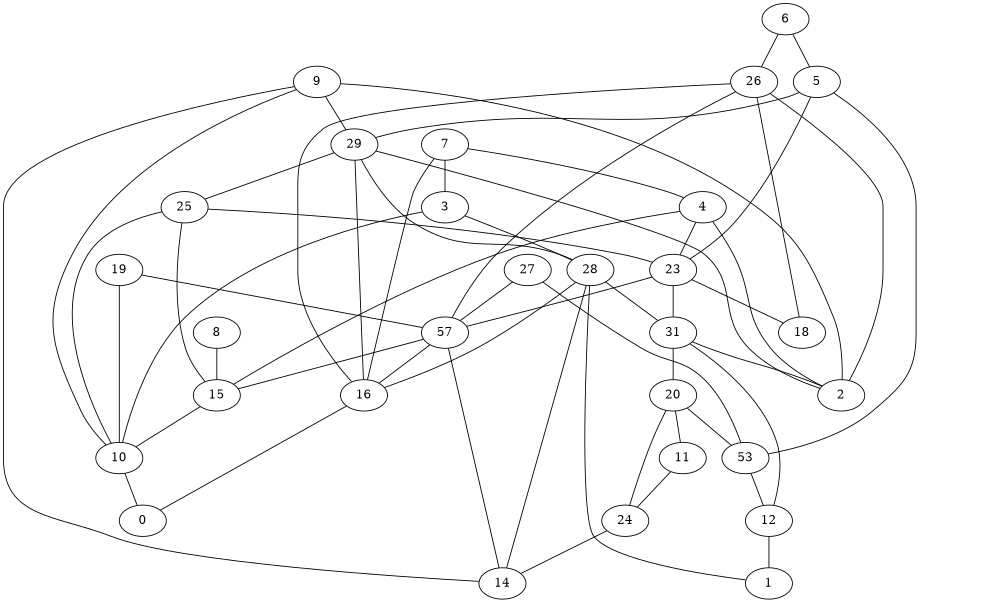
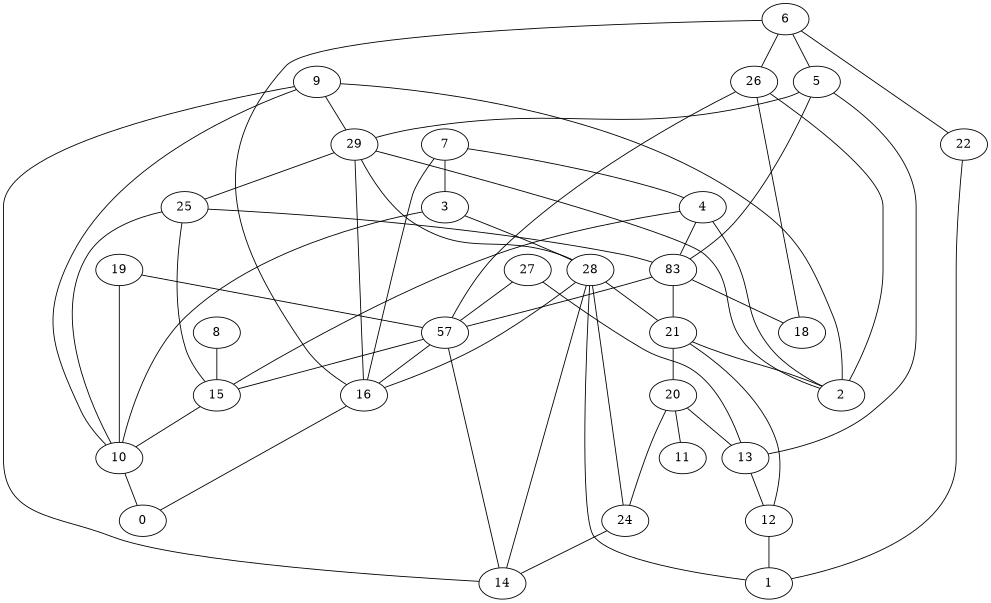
  digraph {
    edge [color=black dir=none]
    26
    2
    n3 [label=57]
    18
    28
    14
    16
    1
    24
-   21 [label=31]
+   21
    0
    20
    12
    19
    10
    15
    6
+   22
    5
    3
    7
    4
    27
-   13 [label=53]
+   13
    29
    25
    11
-   23
+   23 [label=83]
    9
    8
    subgraph sub_1 {
      26
      2
      n3
      18
      28
      14
      16
      1
      24
      21
      0
      20
      12
      19
      10
      15
      6
+     22
      5
      3
      7
      4
      27
      13
      29
      25
      11
      23
      9
      8
    }
    26 -> 2
    26 -> n3
    26 -> 18
    n3 -> 14
    n3 -> 16
    n3 -> 15
    28 -> 14
    28 -> 16
    28 -> 1
-   11 -> 24
+   28 -> 24
    28 -> 21
    16 -> 0
    24 -> 14
    24 -> 20
    21 -> 2
    21 -> 20
    21 -> 12
    20 -> 13
    20 -> 11
    12 -> 1
    19 -> n3
    19 -> 10
    10 -> 0
    15 -> 10
    6 -> 26
-   26 -> 16
+   6 -> 16
+   6 -> 22
    6 -> 5
+   22 -> 1
    5 -> 13
    5 -> 29
    5 -> 23
    3 -> 28
    3 -> 10
    7 -> 16
    7 -> 3
    7 -> 4
    4 -> 2
    4 -> 15
    4 -> 23
    27 -> n3
    27 -> 13
    13 -> 12
    29 -> 2
    29 -> 28
    29 -> 16
    29 -> 25
    25 -> 10
    25 -> 15
    25 -> 23
    23 -> n3
    23 -> 18
    23 -> 21
    9 -> 2
    9 -> 14
    9 -> 10
    9 -> 29
    8 -> 15
  }
